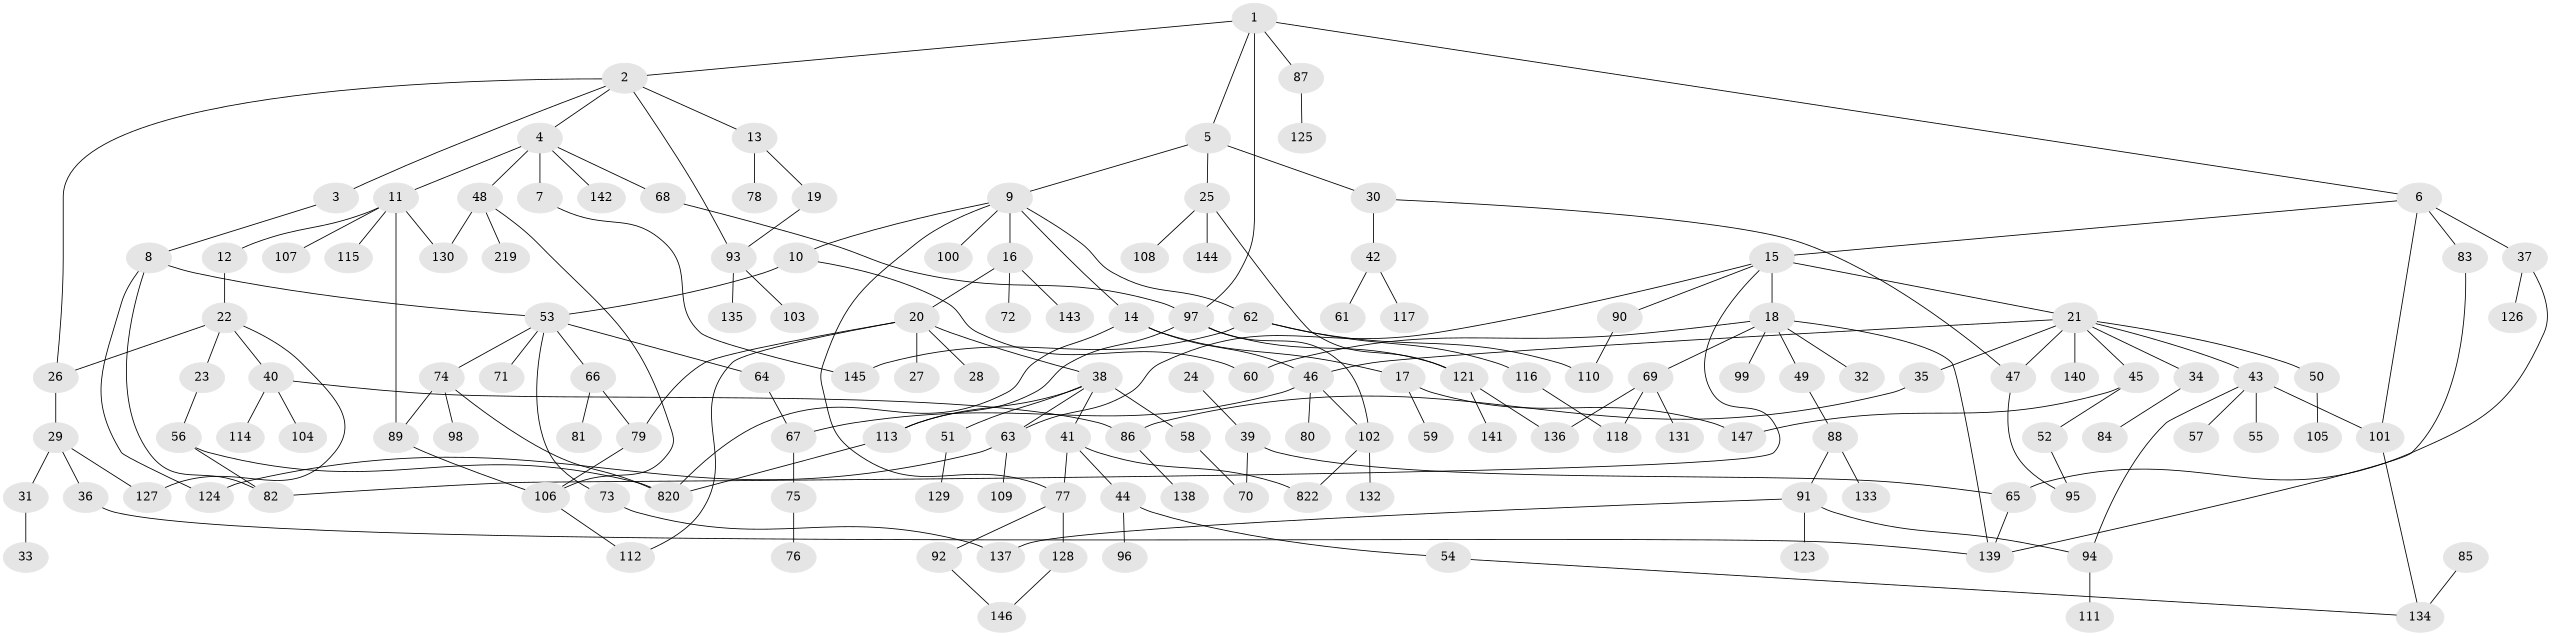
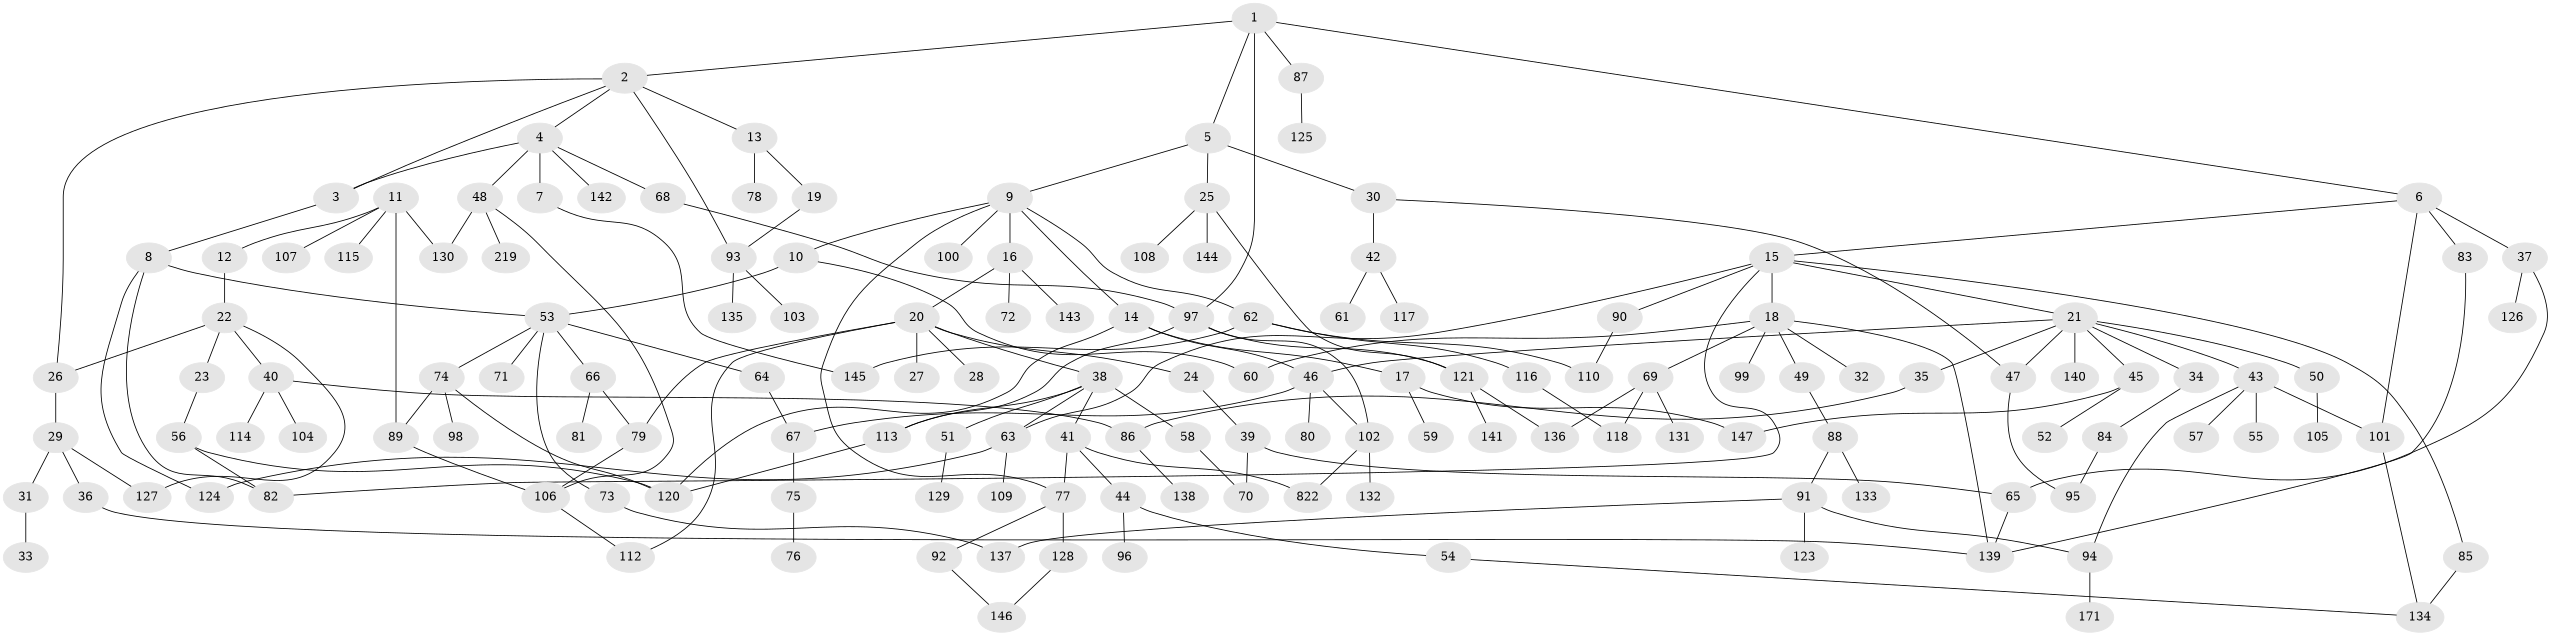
  graph {
    node [color=gray90 style=filled]
    1
    2
    5
    6
    87
    97
    3
    4
    13
    26
    93
    9
    25
    30
    15
    37
    83
    101
    125
    121
    113
    102
    8
    7
    11
    48
    68
    142
    19
    78
    29
    103
    135
    53
    82
    124
    145
    12
    89
    107
    115
    130
    106
    n44 [label=219]
    10
    14
    16
    62
    77
    100
    108
    144
    47
    42
    18
    21
    63
    85
    90
    65
    126
    139
    134
    64
    66
    71
    73
    74
    60
    17
    46
-   120 [label=820]
+   120
    20
    72
    143
    110
    116
    92
    128
    22
    23
    40
    127
    59
    147
    67
    80
    32
    49
    69
    99
    34
    35
    43
    45
    50
    140
    109
    24
    27
    28
    38
    79
    112
    88
    118
    131
    136
    39
    41
    51
    58
    84
    86
    55
    57
    94
    52
    95
    105
    56
    104
    114
    70
    141
    31
    36
    33
    61
    117
    138
    44
    n133 [label=822]
    129
    54
    96
-   111
+   111 [label=171]
    75
    132
    91
    133
    81
    137
    98
    76
    146
    123
    1 -- 2
    1 -- 5
    1 -- 6
    1 -- 87
    1 -- 97
    2 -- 3
    2 -- 4
    2 -- 13
    2 -- 26
    2 -- 93
    5 -- 9
    5 -- 25
    5 -- 30
    6 -- 15
    6 -- 37
    6 -- 83
    6 -- 101
    87 -- 125
    97 -- 121
    97 -- 113
    97 -- 102
    3 -- 8
    4 -- 7
-   4 -- 11
+   4 -- 3
    4 -- 48
    4 -- 68
    4 -- 142
    13 -- 19
    13 -- 78
    26 -- 29
    93 -- 103
    93 -- 135
    9 -- 10
    9 -- 14
    9 -- 16
    9 -- 62
    9 -- 77
    9 -- 100
    25 -- 121
    25 -- 108
    25 -- 144
    30 -- 47
    30 -- 42
    15 -- 82
    15 -- 18
    15 -- 21
    15 -- 63
+   15 -- 85
    15 -- 90
    37 -- 65
    37 -- 126
    83 -- 139
    101 -- 134
    121 -- 136
    121 -- 141
    113 -- 120
    102 -- n133
    102 -- 132
    8 -- 53
    8 -- 82
    8 -- 124
    7 -- 145
    11 -- 12
    11 -- 89
    11 -- 107
    11 -- 115
    11 -- 130
    48 -- 130
    48 -- 106
    48 -- n44
    68 -- 97
    19 -- 93
    29 -- 127
    29 -- 31
    29 -- 36
    53 -- 64
    53 -- 66
    53 -- 71
    53 -- 73
    53 -- 74
    12 -- 22
    89 -- 106
    106 -- 112
    10 -- 53
    10 -- 60
    14 -- 17
    14 -- 46
    14 -- 120
    16 -- 20
    16 -- 72
    16 -- 143
    62 -- 145
    62 -- 110
    62 -- 116
    77 -- 92
    77 -- 128
    47 -- 95
    42 -- 61
    42 -- 117
    18 -- 139
    18 -- 60
    18 -- 32
    18 -- 49
    18 -- 69
    18 -- 99
    21 -- 47
    21 -- 46
    21 -- 34
    21 -- 35
    21 -- 43
    21 -- 45
    21 -- 50
    21 -- 140
    63 -- 124
    63 -- 109
    85 -- 134
    90 -- 110
    65 -- 139
    64 -- 67
    66 -- 79
    66 -- 81
    73 -- 137
    74 -- 89
    74 -- 120
    74 -- 98
    17 -- 59
    17 -- 147
    46 -- 102
    46 -- 67
    46 -- 80
+   20 -- 24
    20 -- 27
    20 -- 28
    20 -- 38
    20 -- 79
    20 -- 112
    116 -- 118
    92 -- 146
    128 -- 146
    22 -- 26
    22 -- 23
    22 -- 40
    22 -- 127
    23 -- 56
    40 -- 86
    40 -- 104
    40 -- 114
    67 -- 75
    49 -- 88
    69 -- 118
    69 -- 131
    69 -- 136
    34 -- 84
    35 -- 86
    43 -- 101
    43 -- 55
    43 -- 57
    43 -- 94
    45 -- 147
    45 -- 52
    50 -- 105
    24 -- 39
    38 -- 113
    38 -- 63
    38 -- 41
    38 -- 51
    38 -- 58
    79 -- 106
    88 -- 91
    88 -- 133
    39 -- 65
    39 -- 70
    41 -- 77
    41 -- 44
    41 -- n133
    51 -- 129
    58 -- 70
    86 -- 138
    94 -- 111
-   52 -- 95
+   84 -- 95
    56 -- 82
    56 -- 120
    31 -- 33
    36 -- 139
    44 -- 54
    44 -- 96
    54 -- 134
    75 -- 76
    91 -- 94
    91 -- 137
    91 -- 123
  }
